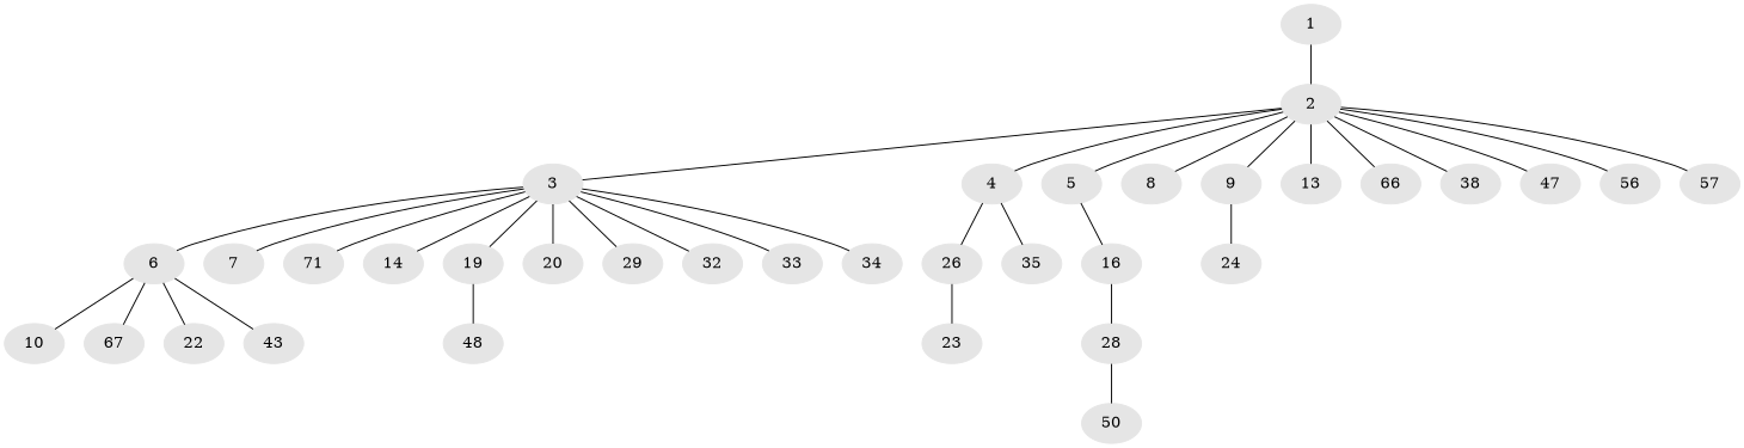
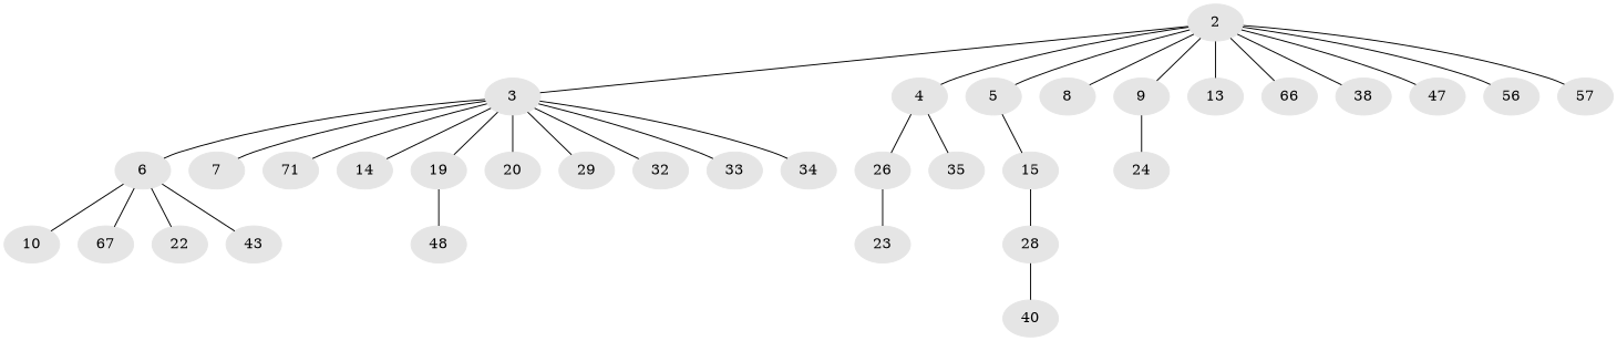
  graph {
    node [color=gray90 style=filled]
-   1
    2
    3
    4
    5
    8
    9 [super="+39"]
    13
    n9 [label=66 super="+58+59"]
    38
    47
    56
    57
    6
    7 [super="+12+21"]
    n16 [label=71]
    14 [super="+52"]
    19 [super="+26+46"]
    20 [super="+27"]
    29 [super="+42"]
    32
    33 [super="+50"]
    n23 [label=34 super="+54"]
    n24 [label=26 super="+55+34+25+18"]
    35
-   15 [super="+44+41" label=16]
+   15 [super="+44+41"]
    24
    10
    n29 [label=67]
    22
    43 [super="+51"]
    48 [super="+49"]
    23 [super="+45+31"]
    28
-   40 [label=50]
-   1 -- 2
+   40
    2 -- 3
    2 -- 4
    2 -- 5
    2 -- 8
    2 -- 9
    2 -- 13
    2 -- n9
    2 -- 38
    2 -- 47
    2 -- 56
    2 -- 57
    3 -- 6
    3 -- 7
    3 -- n16
    3 -- 14
    3 -- 19
    3 -- 20
    3 -- 29
    3 -- 32
    3 -- 33
    3 -- n23
    4 -- n24
    4 -- 35
    5 -- 15
    9 -- 24
    6 -- 10
    6 -- n29
    6 -- 22
    6 -- 43
    19 -- 48
    n24 -- 23
    15 -- 28
    28 -- 40
  }
